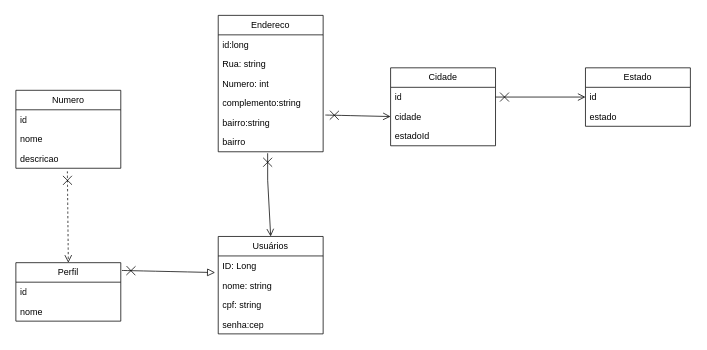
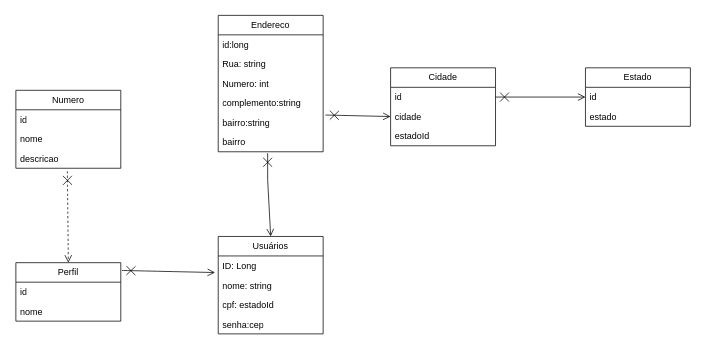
  <mxCell id="0" />
  <mxCell id="1" parent="0" />
  <mxCell id="2" value="Usuários" style="swimlane;fontStyle=0;childLayout=stackLayout;horizontal=1;startSize=26;fillColor=none;horizontalStack=0;resizeParent=1;resizeParentMax=0;resizeLast=0;collapsible=1;marginBottom=0;whiteSpace=wrap;html=1;" vertex="1" parent="1"><mxGeometry x="290" y="315" width="140" height="130" as="geometry" /></mxCell>
  <mxCell id="3" value="ID: Long" style="text;strokeColor=none;fillColor=none;align=left;verticalAlign=top;spacingLeft=4;spacingRight=4;overflow=hidden;rotatable=0;points=[[0,0.5],[1,0.5]];portConstraint=eastwest;whiteSpace=wrap;html=1;" vertex="1" parent="2"><mxGeometry y="26" width="140" height="26" as="geometry" /></mxCell>
  <mxCell id="4" value="nome: string&lt;span style=&quot;white-space: pre;&quot;&gt;&#09;&lt;/span&gt;" style="text;strokeColor=none;fillColor=none;align=left;verticalAlign=top;spacingLeft=4;spacingRight=4;overflow=hidden;rotatable=0;points=[[0,0.5],[1,0.5]];portConstraint=eastwest;whiteSpace=wrap;html=1;" vertex="1" parent="2"><mxGeometry y="52" width="140" height="26" as="geometry" /></mxCell>
- <mxCell id="5" value="cpf: string" style="text;strokeColor=none;fillColor=none;align=left;verticalAlign=top;spacingLeft=4;spacingRight=4;overflow=hidden;rotatable=0;points=[[0,0.5],[1,0.5]];portConstraint=eastwest;whiteSpace=wrap;html=1;" vertex="1" parent="2"><mxGeometry y="78" width="140" height="26" as="geometry" /></mxCell>
+ <mxCell id="5" value="cpf: estadoId" style="text;strokeColor=none;fillColor=none;align=left;verticalAlign=top;spacingLeft=4;spacingRight=4;overflow=hidden;rotatable=0;points=[[0,0.5],[1,0.5]];portConstraint=eastwest;whiteSpace=wrap;html=1;" vertex="1" parent="2"><mxGeometry y="78" width="140" height="26" as="geometry" /></mxCell>
  <mxCell id="6" value="senha:cep" style="text;strokeColor=none;fillColor=none;align=left;verticalAlign=top;spacingLeft=4;spacingRight=4;overflow=hidden;rotatable=0;points=[[0,0.5],[1,0.5]];portConstraint=eastwest;whiteSpace=wrap;html=1;" vertex="1" parent="2"><mxGeometry y="104" width="140" height="26" as="geometry" /></mxCell>
  <mxCell id="7" value="Endereco" style="swimlane;fontStyle=0;childLayout=stackLayout;horizontal=1;startSize=26;fillColor=none;horizontalStack=0;resizeParent=1;resizeParentMax=0;resizeLast=0;collapsible=1;marginBottom=0;whiteSpace=wrap;html=1;" vertex="1" parent="1"><mxGeometry x="290" y="20" width="140" height="182" as="geometry" /></mxCell>
  <mxCell id="8" value="id:long" style="text;strokeColor=none;fillColor=none;align=left;verticalAlign=top;spacingLeft=4;spacingRight=4;overflow=hidden;rotatable=0;points=[[0,0.5],[1,0.5]];portConstraint=eastwest;whiteSpace=wrap;html=1;" vertex="1" parent="7"><mxGeometry y="26" width="140" height="26" as="geometry" /></mxCell>
  <mxCell id="9" value="Rua: string" style="text;strokeColor=none;fillColor=none;align=left;verticalAlign=top;spacingLeft=4;spacingRight=4;overflow=hidden;rotatable=0;points=[[0,0.5],[1,0.5]];portConstraint=eastwest;whiteSpace=wrap;html=1;" vertex="1" parent="7"><mxGeometry y="52" width="140" height="26" as="geometry" /></mxCell>
  <mxCell id="10" value="Numero: int" style="text;strokeColor=none;fillColor=none;align=left;verticalAlign=top;spacingLeft=4;spacingRight=4;overflow=hidden;rotatable=0;points=[[0,0.5],[1,0.5]];portConstraint=eastwest;whiteSpace=wrap;html=1;" vertex="1" parent="7"><mxGeometry y="78" width="140" height="26" as="geometry" /></mxCell>
  <mxCell id="11" value="complemento:string" style="text;strokeColor=none;fillColor=none;align=left;verticalAlign=top;spacingLeft=4;spacingRight=4;overflow=hidden;rotatable=0;points=[[0,0.5],[1,0.5]];portConstraint=eastwest;whiteSpace=wrap;html=1;" vertex="1" parent="7"><mxGeometry y="104" width="140" height="26" as="geometry" /></mxCell>
  <mxCell id="12" value="bairro:string" style="text;strokeColor=none;fillColor=none;align=left;verticalAlign=top;spacingLeft=4;spacingRight=4;overflow=hidden;rotatable=0;points=[[0,0.5],[1,0.5]];portConstraint=eastwest;whiteSpace=wrap;html=1;" vertex="1" parent="7"><mxGeometry y="130" width="140" height="26" as="geometry" /></mxCell>
  <mxCell id="13" value="bairro" style="text;strokeColor=none;fillColor=none;align=left;verticalAlign=top;spacingLeft=4;spacingRight=4;overflow=hidden;rotatable=0;points=[[0,0.5],[1,0.5]];portConstraint=eastwest;whiteSpace=wrap;html=1;" vertex="1" parent="7"><mxGeometry y="156" width="140" height="26" as="geometry" /></mxCell>
  <mxCell id="14" value="Cidade" style="swimlane;fontStyle=0;childLayout=stackLayout;horizontal=1;startSize=26;fillColor=none;horizontalStack=0;resizeParent=1;resizeParentMax=0;resizeLast=0;collapsible=1;marginBottom=0;whiteSpace=wrap;html=1;" vertex="1" parent="1"><mxGeometry x="520" y="90" width="140" height="104" as="geometry" /></mxCell>
  <mxCell id="15" value="id" style="text;strokeColor=none;fillColor=none;align=left;verticalAlign=top;spacingLeft=4;spacingRight=4;overflow=hidden;rotatable=0;points=[[0,0.5],[1,0.5]];portConstraint=eastwest;whiteSpace=wrap;html=1;" vertex="1" parent="14"><mxGeometry y="26" width="140" height="26" as="geometry" /></mxCell>
  <mxCell id="16" value="cidade" style="text;strokeColor=none;fillColor=none;align=left;verticalAlign=top;spacingLeft=4;spacingRight=4;overflow=hidden;rotatable=0;points=[[0,0.5],[1,0.5]];portConstraint=eastwest;whiteSpace=wrap;html=1;" vertex="1" parent="14"><mxGeometry y="52" width="140" height="26" as="geometry" /></mxCell>
  <mxCell id="17" value="estadoId" style="text;strokeColor=none;fillColor=none;align=left;verticalAlign=top;spacingLeft=4;spacingRight=4;overflow=hidden;rotatable=0;points=[[0,0.5],[1,0.5]];portConstraint=eastwest;whiteSpace=wrap;html=1;" vertex="1" parent="14"><mxGeometry y="78" width="140" height="26" as="geometry" /></mxCell>
  <mxCell id="18" value="Estado" style="swimlane;fontStyle=0;childLayout=stackLayout;horizontal=1;startSize=26;fillColor=none;horizontalStack=0;resizeParent=1;resizeParentMax=0;resizeLast=0;collapsible=1;marginBottom=0;whiteSpace=wrap;html=1;" vertex="1" parent="1"><mxGeometry x="780" y="90" width="140" height="78" as="geometry" /></mxCell>
  <mxCell id="19" value="id" style="text;strokeColor=none;fillColor=none;align=left;verticalAlign=top;spacingLeft=4;spacingRight=4;overflow=hidden;rotatable=0;points=[[0,0.5],[1,0.5]];portConstraint=eastwest;whiteSpace=wrap;html=1;" vertex="1" parent="18"><mxGeometry y="26" width="140" height="26" as="geometry" /></mxCell>
  <mxCell id="20" value="estado" style="text;strokeColor=none;fillColor=none;align=left;verticalAlign=top;spacingLeft=4;spacingRight=4;overflow=hidden;rotatable=0;points=[[0,0.5],[1,0.5]];portConstraint=eastwest;whiteSpace=wrap;html=1;" vertex="1" parent="18"><mxGeometry y="52" width="140" height="26" as="geometry" /></mxCell>
  <mxCell id="21" value="" style="endArrow=open;startArrow=cross;endFill=0;startFill=0;endSize=8;startSize=10;html=1;rounded=0;exitX=1;exitY=0.5;exitDx=0;exitDy=0;entryX=0;entryY=0.5;entryDx=0;entryDy=0;" edge="1" parent="1" source="15" target="19"><mxGeometry width="160" relative="1" as="geometry"><mxPoint x="670" y="90" as="sourcePoint" /><mxPoint x="770" y="100" as="targetPoint" /></mxGeometry></mxCell>
  <mxCell id="22" value="" style="endArrow=open;startArrow=cross;endFill=0;startFill=0;endSize=8;startSize=10;html=1;rounded=0;entryX=0;entryY=0.5;entryDx=0;entryDy=0;exitX=1.021;exitY=0.115;exitDx=0;exitDy=0;exitPerimeter=0;curved=1;" edge="1" parent="1" source="12" target="16"><mxGeometry width="160" relative="1" as="geometry"><mxPoint x="550" y="190" as="sourcePoint" /><mxPoint x="670" y="190" as="targetPoint" /></mxGeometry></mxCell>
  <mxCell id="23" value="" style="endArrow=open;startArrow=cross;endFill=0;startFill=0;endSize=8;startSize=10;html=1;rounded=0;entryX=0.5;entryY=0;entryDx=0;entryDy=0;exitX=0.471;exitY=1.077;exitDx=0;exitDy=0;curved=0;exitPerimeter=0;" edge="1" parent="1" target="2"><mxGeometry width="160" relative="1" as="geometry"><mxPoint x="355.94" y="204.002" as="sourcePoint" /><mxPoint x="257" y="180" as="targetPoint" /><Array as="points"><mxPoint x="356" y="240" /></Array></mxGeometry></mxCell>
  <mxCell id="24" value="Perfil" style="swimlane;fontStyle=0;childLayout=stackLayout;horizontal=1;startSize=26;fillColor=none;horizontalStack=0;resizeParent=1;resizeParentMax=0;resizeLast=0;collapsible=1;marginBottom=0;whiteSpace=wrap;html=1;" vertex="1" parent="1"><mxGeometry x="20" y="350" width="140" height="78" as="geometry" /></mxCell>
  <mxCell id="25" value="id" style="text;strokeColor=none;fillColor=none;align=left;verticalAlign=top;spacingLeft=4;spacingRight=4;overflow=hidden;rotatable=0;points=[[0,0.5],[1,0.5]];portConstraint=eastwest;whiteSpace=wrap;html=1;" vertex="1" parent="24"><mxGeometry y="26" width="140" height="26" as="geometry" /></mxCell>
  <mxCell id="26" value="nome" style="text;strokeColor=none;fillColor=none;align=left;verticalAlign=top;spacingLeft=4;spacingRight=4;overflow=hidden;rotatable=0;points=[[0,0.5],[1,0.5]];portConstraint=eastwest;whiteSpace=wrap;html=1;" vertex="1" parent="24"><mxGeometry y="52" width="140" height="26" as="geometry" /></mxCell>
- <mxCell id="27" value="" style="endArrow=block;startArrow=cross;endFill=0;startFill=0;endSize=8;startSize=10;html=1;rounded=0;entryX=-0.03;entryY=-0.148;entryDx=0;entryDy=0;exitX=1.011;exitY=0.133;exitDx=0;exitDy=0;exitPerimeter=0;curved=1;entryPerimeter=0;" edge="1" parent="1" source="24" target="4"><mxGeometry width="160" relative="1" as="geometry"><mxPoint x="160" y="361" as="sourcePoint" /><mxPoint x="247" y="363" as="targetPoint" /></mxGeometry></mxCell>
+ <mxCell id="27" value="" style="endArrow=open;startArrow=cross;endFill=0;startFill=0;endSize=8;startSize=10;html=1;rounded=0;entryX=-0.03;entryY=-0.148;entryDx=0;entryDy=0;exitX=1.011;exitY=0.133;exitDx=0;exitDy=0;exitPerimeter=0;curved=1;entryPerimeter=0;" edge="1" parent="1" source="24" target="4"><mxGeometry width="160" relative="1" as="geometry"><mxPoint x="160" y="361" as="sourcePoint" /><mxPoint x="247" y="363" as="targetPoint" /></mxGeometry></mxCell>
  <mxCell id="28" style="edgeStyle=none;rounded=0;orthogonalLoop=1;jettySize=auto;html=1;exitX=0.25;exitY=0;exitDx=0;exitDy=0;" edge="1" parent="1" source="2" target="2"><mxGeometry relative="1" as="geometry" /></mxCell>
  <mxCell id="29" value="Numero" style="swimlane;fontStyle=0;childLayout=stackLayout;horizontal=1;startSize=26;fillColor=none;horizontalStack=0;resizeParent=1;resizeParentMax=0;resizeLast=0;collapsible=1;marginBottom=0;whiteSpace=wrap;html=1;" vertex="1" parent="1"><mxGeometry x="20" y="120" width="140" height="104" as="geometry" /></mxCell>
  <mxCell id="30" value="id" style="text;strokeColor=none;fillColor=none;align=left;verticalAlign=top;spacingLeft=4;spacingRight=4;overflow=hidden;rotatable=0;points=[[0,0.5],[1,0.5]];portConstraint=eastwest;whiteSpace=wrap;html=1;" vertex="1" parent="29"><mxGeometry y="26" width="140" height="26" as="geometry" /></mxCell>
  <mxCell id="31" value="nome" style="text;strokeColor=none;fillColor=none;align=left;verticalAlign=top;spacingLeft=4;spacingRight=4;overflow=hidden;rotatable=0;points=[[0,0.5],[1,0.5]];portConstraint=eastwest;whiteSpace=wrap;html=1;" vertex="1" parent="29"><mxGeometry y="52" width="140" height="26" as="geometry" /></mxCell>
  <mxCell id="32" value="descricao" style="text;strokeColor=none;fillColor=none;align=left;verticalAlign=top;spacingLeft=4;spacingRight=4;overflow=hidden;rotatable=0;points=[[0,0.5],[1,0.5]];portConstraint=eastwest;whiteSpace=wrap;html=1;" vertex="1" parent="29"><mxGeometry y="78" width="140" height="26" as="geometry" /></mxCell>
  <mxCell id="33" value="" style="endArrow=open;startArrow=cross;endFill=0;startFill=0;endSize=8;startSize=10;html=1;rounded=0;entryX=0.5;entryY=0;entryDx=0;entryDy=0;exitX=0.491;exitY=1.159;exitDx=0;exitDy=0;exitPerimeter=0;curved=1;dashed=1;" edge="1" parent="1" source="32" target="24"><mxGeometry width="160" relative="1" as="geometry"><mxPoint x="40" y="300" as="sourcePoint" /><mxPoint x="127" y="302" as="targetPoint" /></mxGeometry></mxCell>
